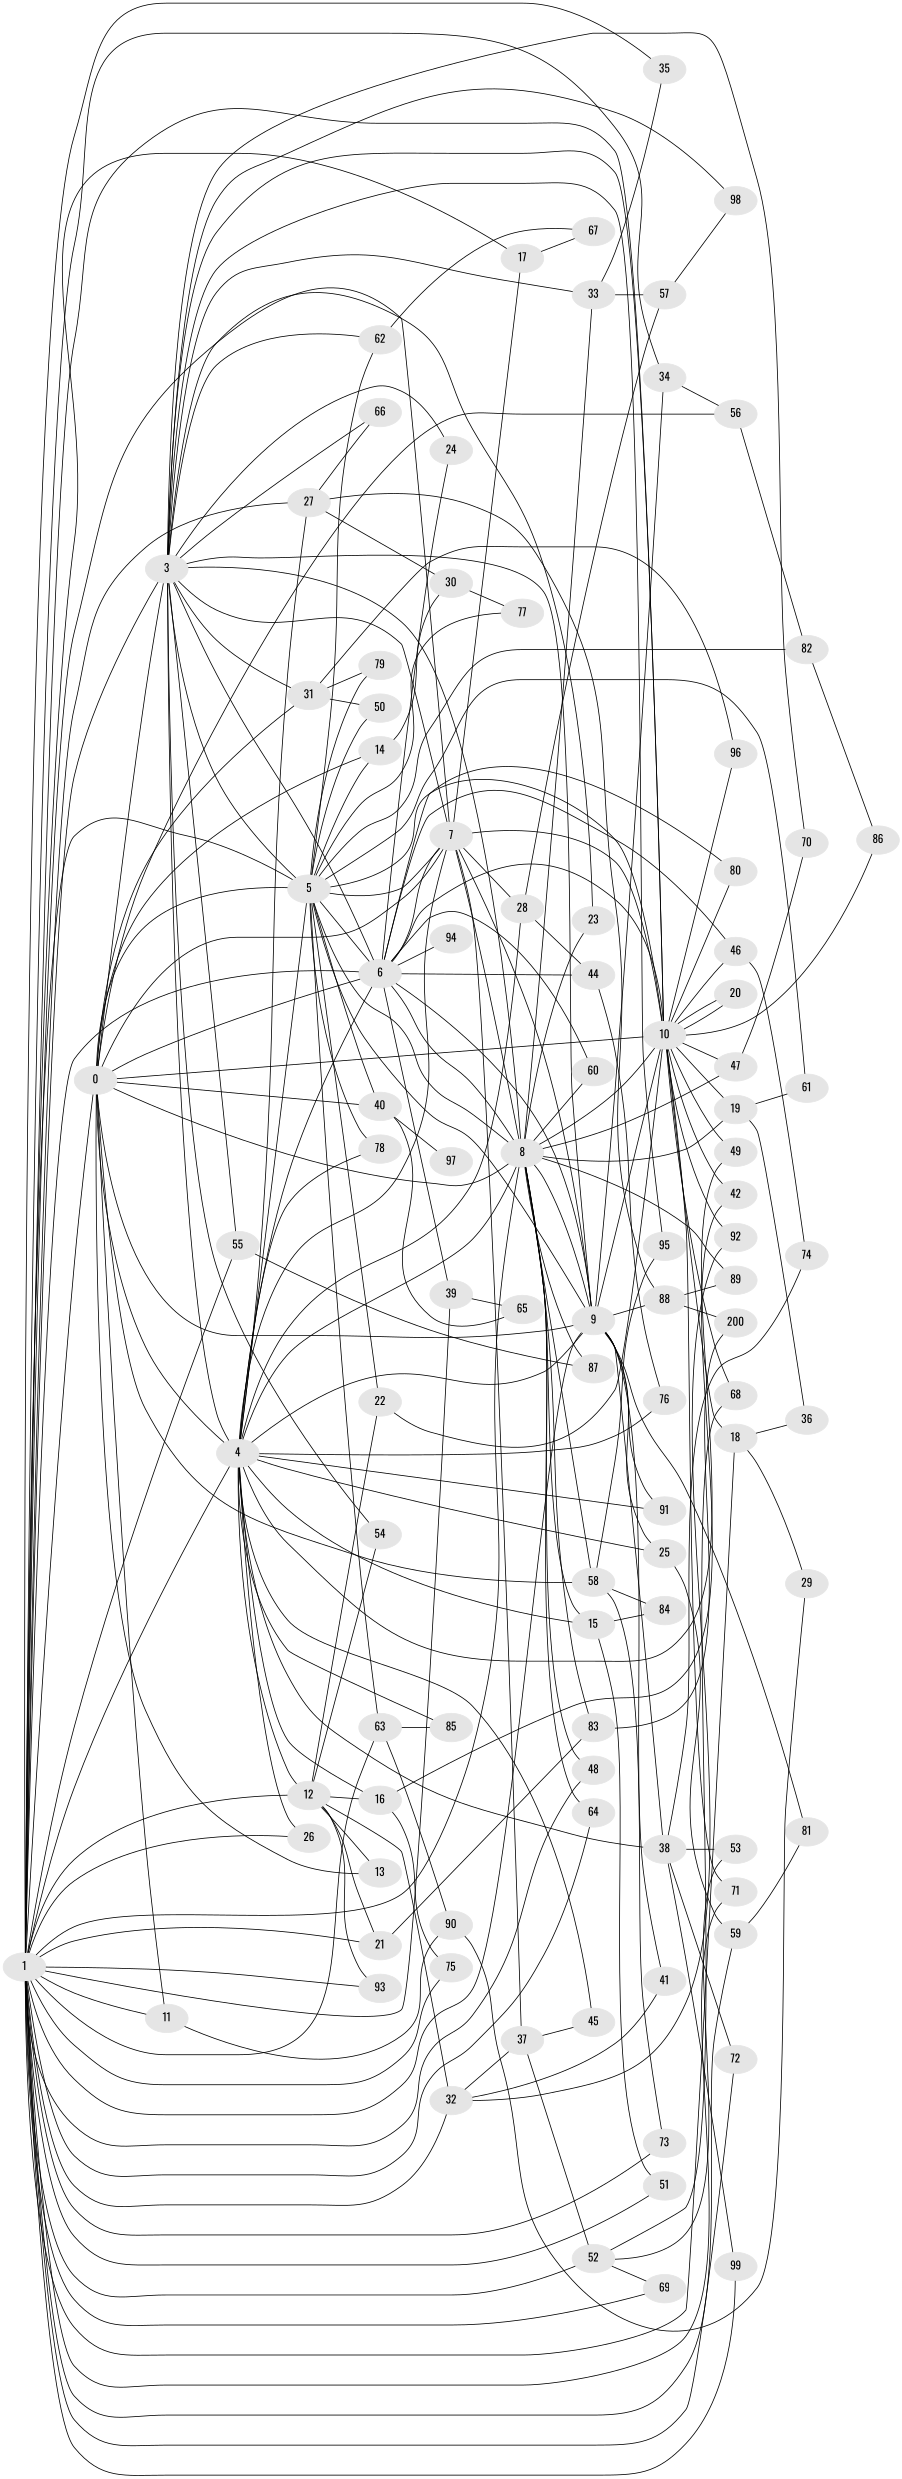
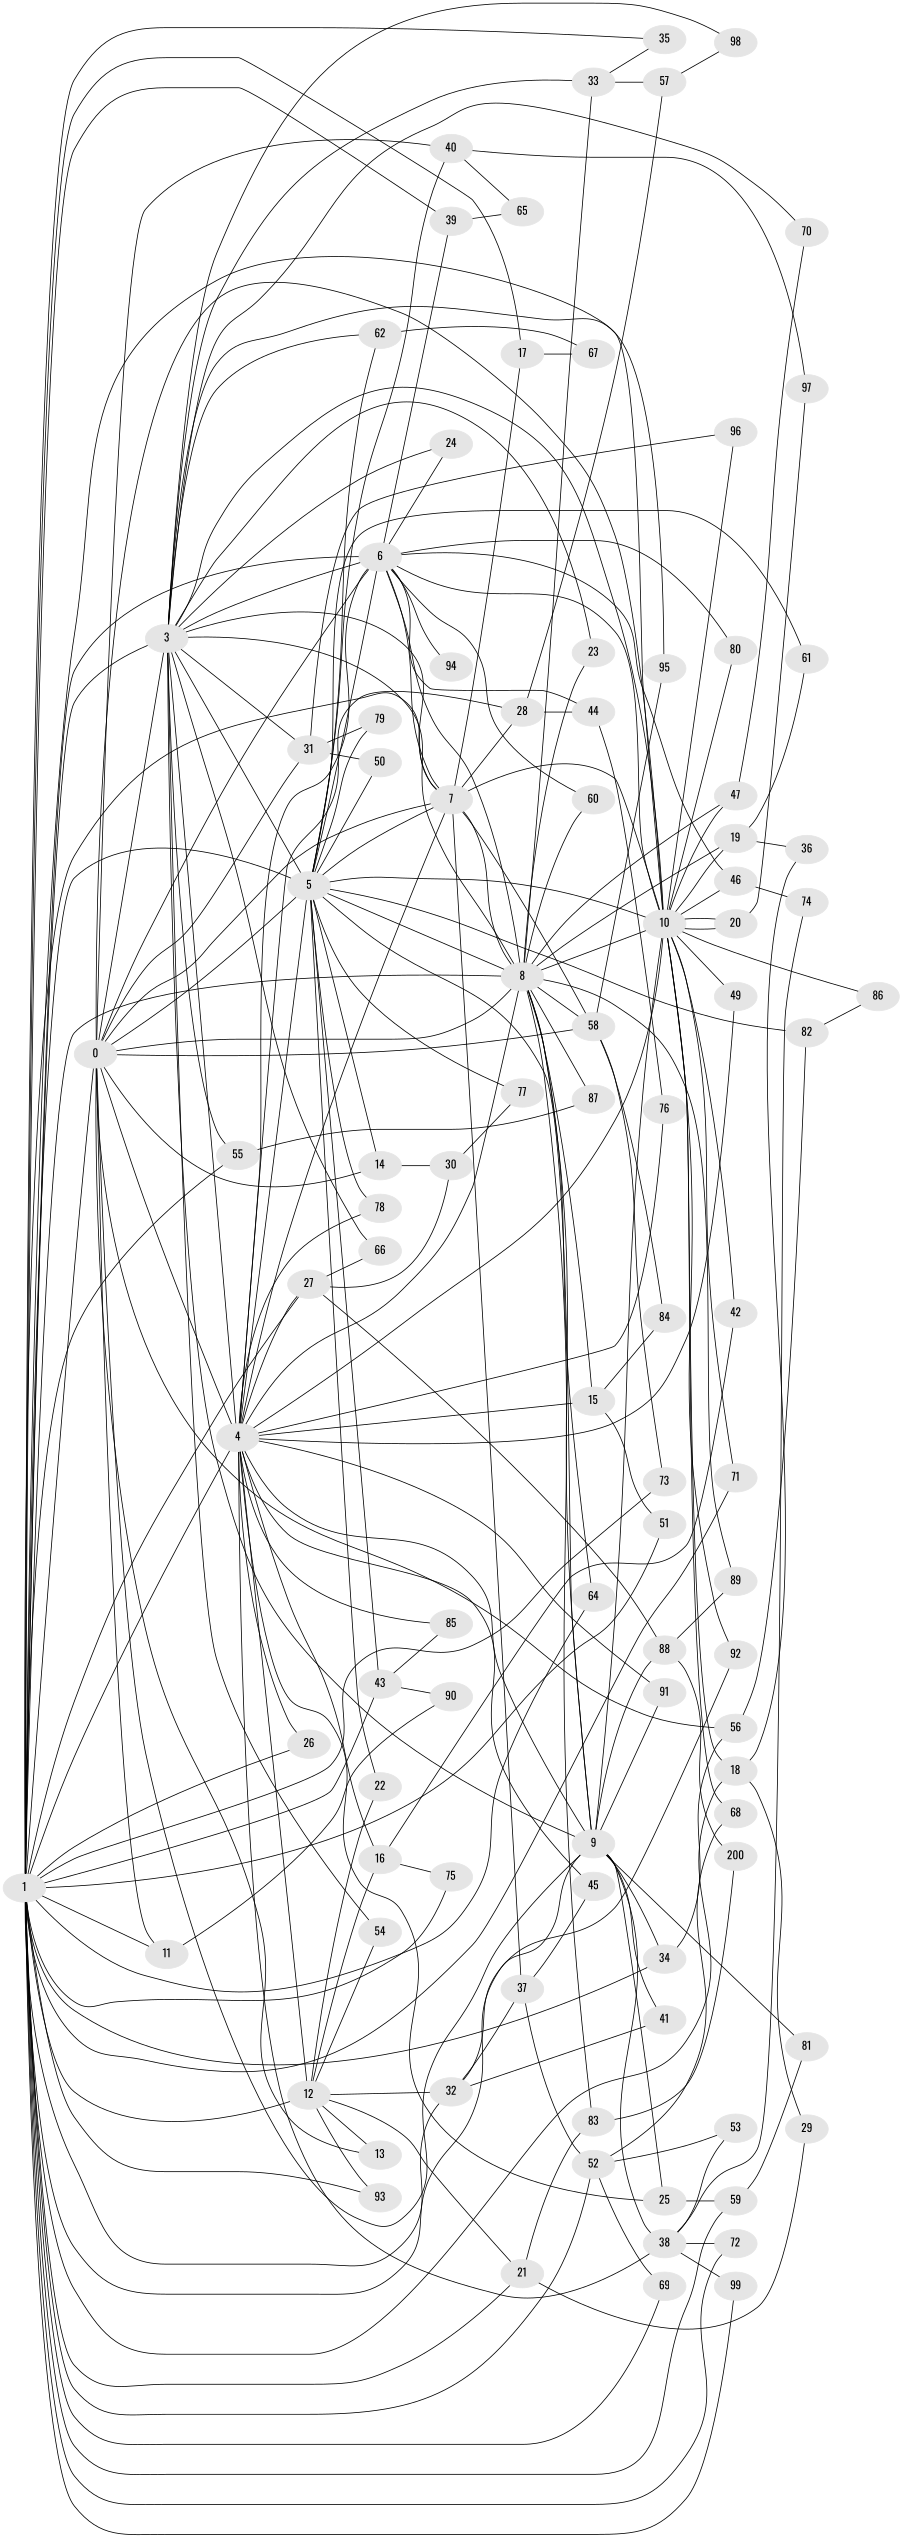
  graph {
    fontname=Oswald
    rankdir=LR
    node [color=gray90 fontname=Oswald style=filled]
    edge [fontname=Oswald]
    n1 [label=0]
    1
    3
    4
    5
    6
    7
    8
    9
    10
    11
    12
    17
    18
    21
    26
    27
    32
    34
    35
    39
-   43 [label=63]
-   48
+   43
    51
    52
    55
    59
    64
    69
    71
    72
    73
    75
    93
    99
    13
    14
    31
    40
    56
    58
    23
    24
    33
    54
    62
    66
    70
    95
    98
    15
    16
    25
    28
    38
    45
    49
    76
    78
    85
    91
    22
    50
    61
    77
    79
    82
    44
    46
    60
    80
    94
    37
    19
    47
    83
    87
    89
    41
    81
    88
    20
    42
    68
    86
    92
    96
    90
    67
    29
    36
    30
    65
    53
    97
    84
    57
    74
    n99 [label=200]
    n1 -- 3
    n1 -- 4
    n1 -- 5
    n1 -- 6
    n1 -- 7
    n1 -- 8
    n1 -- 9
    n1 -- 10
    n1 -- 11
    n1 -- 13
    n1 -- 14
    n1 -- 31
    n1 -- 40
    n1 -- 56
    n1 -- 58
    1 -- n1
    1 -- 3
    1 -- 4
    1 -- 5
    1 -- 6
    1 -- 7
    1 -- 8
    1 -- 9
    1 -- 10
    1 -- 11
    1 -- 12
    1 -- 17
    1 -- 18
    1 -- 21
    1 -- 26
    1 -- 27
    1 -- 32
    1 -- 34
    1 -- 35
    1 -- 39
    1 -- 43
-   1 -- 48
    1 -- 51
    1 -- 52
    1 -- 55
    1 -- 59
    1 -- 64
    1 -- 69
    1 -- 71
    1 -- 72
    1 -- 73
    1 -- 75
    1 -- 93
    1 -- 99
    3 -- 4
    3 -- 5
    3 -- 6
    3 -- 7
    3 -- 8
    3 -- 9
    3 -- 10
    3 -- 55
    3 -- 31
    3 -- 23
    3 -- 24
    3 -- 33
    3 -- 54
    3 -- 62
    3 -- 66
    3 -- 70
    3 -- 95
    3 -- 98
    4 -- 5
    4 -- 6
    4 -- 7
    4 -- 8
    4 -- 9
-   22 -- 10
+   4 -- 10
    4 -- 12
    4 -- 26
    4 -- 27
    4 -- 15
    4 -- 16
    4 -- 25
    4 -- 28
    4 -- 38
    4 -- 45
    4 -- 49
    4 -- 76
    4 -- 78
    4 -- 85
    4 -- 91
    5 -- 6
    5 -- 7
    5 -- 8
    5 -- 9
    5 -- 10
    5 -- 43
    5 -- 14
    5 -- 40
    5 -- 62
    5 -- 78
    5 -- 22
    5 -- 50
    5 -- 61
    5 -- 77
    5 -- 79
    5 -- 82
    6 -- 7
    6 -- 8
-   6 -- 9
    6 -- 10
    6 -- 39
    6 -- 24
    6 -- 44
    6 -- 46
    6 -- 60
    6 -- 80
    6 -- 94
    7 -- 8
-   7 -- 9
+   7 -- 58
    7 -- 10
    7 -- 17
    7 -- 28
    7 -- 37
    8 -- 9
    8 -- 10
-   8 -- 48
    8 -- 64
    8 -- 58
    8 -- 23
    8 -- 33
    8 -- 15
    8 -- 60
    8 -- 19
    8 -- 47
    8 -- 83
    8 -- 87
    8 -- 89
    9 -- 10
    9 -- 34
    9 -- 25
    9 -- 38
    9 -- 91
    9 -- 41
    9 -- 81
    9 -- 88
    10 -- 18
    10 -- 71
    10 -- 49
    10 -- 46
    10 -- 80
    10 -- 19
    10 -- 47
    10 -- 20
    10 -- 20
    10 -- 42
    10 -- 68
    10 -- 86
    10 -- 92
    10 -- 96
    11 -- 90
    12 -- 21
    12 -- 32
    12 -- 93
    12 -- 13
    12 -- 54
    12 -- 16
    12 -- 22
    17 -- 67
    18 -- 29
    18 -- 36
    21 -- 83
-   90 -- 29
+   21 -- 29
    27 -- 66
    27 -- 88
    27 -- 30
    32 -- 37
    32 -- 41
    32 -- 92
    34 -- 56
    39 -- 65
    43 -- 85
    43 -- 90
    52 -- 69
    52 -- 68
    52 -- 53
    55 -- 87
    59 -- 81
    14 -- 30
    31 -- 50
    31 -- 79
    31 -- 96
    40 -- 65
    40 -- 97
    56 -- 82
    58 -- 73
    58 -- 95
    58 -- 84
    33 -- 35
    33 -- 57
    62 -- 67
    15 -- 51
    15 -- 84
    16 -- 75
    16 -- 42
    25 -- 59
    28 -- 44
    28 -- 57
    38 -- 72
    38 -- 99
    38 -- 53
    38 -- 74
    82 -- 86
    44 -- 76
    46 -- 74
    37 -- 52
    37 -- 45
    19 -- 61
    19 -- 36
    47 -- 70
    83 -- n99
    88 -- 89
    88 -- n99
+   20 -- 97
    30 -- 77
    57 -- 98
  }
